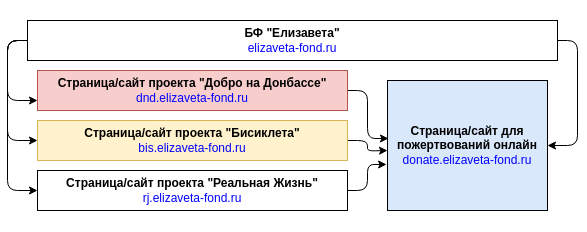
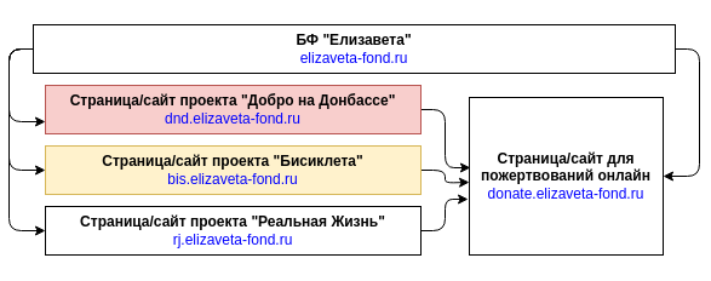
  <mxCell id="0" />
  <mxCell id="1" parent="0" />
  <mxCell id="2" style="edgeStyle=orthogonalEdgeStyle;curved=0;rounded=1;sketch=0;orthogonalLoop=1;jettySize=auto;html=1;exitX=0;exitY=0.5;exitDx=0;exitDy=0;entryX=0;entryY=0.75;entryDx=0;entryDy=0;" edge="1" parent="1" source="6" target="8"><mxGeometry relative="1" as="geometry" /></mxCell>
  <mxCell id="3" style="edgeStyle=orthogonalEdgeStyle;curved=0;rounded=1;sketch=0;orthogonalLoop=1;jettySize=auto;html=1;exitX=0;exitY=0.5;exitDx=0;exitDy=0;entryX=0;entryY=0.5;entryDx=0;entryDy=0;" edge="1" parent="1" source="6" target="10"><mxGeometry relative="1" as="geometry" /></mxCell>
  <mxCell id="4" style="edgeStyle=orthogonalEdgeStyle;curved=0;rounded=1;sketch=0;orthogonalLoop=1;jettySize=auto;html=1;exitX=0;exitY=0.5;exitDx=0;exitDy=0;entryX=0;entryY=0.5;entryDx=0;entryDy=0;" edge="1" parent="1" source="6" target="12"><mxGeometry relative="1" as="geometry" /></mxCell>
  <mxCell id="5" style="edgeStyle=orthogonalEdgeStyle;curved=0;rounded=1;sketch=0;orthogonalLoop=1;jettySize=auto;html=1;exitX=1;exitY=0.5;exitDx=0;exitDy=0;entryX=1;entryY=0.5;entryDx=0;entryDy=0;fontColor=#0000FF;" edge="1" parent="1" source="6" target="13"><mxGeometry relative="1" as="geometry" /></mxCell>
  <mxCell id="6" value="&lt;b&gt;БФ &quot;Елизавета&quot;&lt;/b&gt;&lt;br&gt;&lt;font color=&quot;#0000ff&quot;&gt;elizaveta-fond.ru&lt;/font&gt;" style="rounded=0;whiteSpace=wrap;html=1;" vertex="1" parent="1"><mxGeometry x="20" y="20" width="530" height="40" as="geometry" /></mxCell>
  <mxCell id="7" style="edgeStyle=orthogonalEdgeStyle;curved=0;rounded=1;sketch=0;orthogonalLoop=1;jettySize=auto;html=1;exitX=1;exitY=0.5;exitDx=0;exitDy=0;entryX=0.006;entryY=0.446;entryDx=0;entryDy=0;entryPerimeter=0;fontColor=#0000FF;" edge="1" parent="1" source="8" target="13"><mxGeometry relative="1" as="geometry" /></mxCell>
  <mxCell id="8" value="&lt;b&gt;Страница/сайт проекта &quot;Добро на Донбассе&quot;&lt;/b&gt;&lt;br&gt;&lt;font color=&quot;#0000ff&quot;&gt;dnd.elizaveta-fond.ru&lt;/font&gt;" style="rounded=0;whiteSpace=wrap;html=1;fillColor=#f8cecc;strokeColor=#b85450;" vertex="1" parent="1"><mxGeometry x="30" y="70" width="310" height="40" as="geometry" /></mxCell>
  <mxCell id="9" style="edgeStyle=orthogonalEdgeStyle;curved=0;rounded=1;sketch=0;orthogonalLoop=1;jettySize=auto;html=1;exitX=1;exitY=0.5;exitDx=0;exitDy=0;fontColor=#0000FF;" edge="1" parent="1" source="10"><mxGeometry relative="1" as="geometry"><mxPoint x="380" y="150" as="targetPoint" /></mxGeometry></mxCell>
  <mxCell id="10" value="&lt;b&gt;Страница/сайт проекта&lt;/b&gt;&lt;b&gt;&amp;nbsp;&quot;Бисиклета&quot;&lt;/b&gt;&lt;br&gt;&lt;font color=&quot;#0000ff&quot;&gt;bis.elizaveta-fond.ru&lt;/font&gt;" style="rounded=0;whiteSpace=wrap;html=1;fillColor=#fff2cc;strokeColor=#d6b656;" vertex="1" parent="1"><mxGeometry x="30" y="120" width="310" height="40" as="geometry" /></mxCell>
  <mxCell id="11" style="edgeStyle=orthogonalEdgeStyle;curved=0;rounded=1;sketch=0;orthogonalLoop=1;jettySize=auto;html=1;exitX=1;exitY=0.5;exitDx=0;exitDy=0;entryX=-0.006;entryY=0.646;entryDx=0;entryDy=0;entryPerimeter=0;fontColor=#0000FF;" edge="1" parent="1" source="12" target="13"><mxGeometry relative="1" as="geometry" /></mxCell>
  <mxCell id="12" value="&lt;b&gt;Страница/сайт проекта&lt;/b&gt;&lt;b&gt;&amp;nbsp;&quot;Реальная Жизнь&quot;&lt;/b&gt;&lt;br&gt;&lt;font color=&quot;#0000ff&quot;&gt;rj.elizaveta-fond.ru&lt;/font&gt;" style="rounded=0;whiteSpace=wrap;html=1;" vertex="1" parent="1"><mxGeometry x="30" y="170" width="310" height="40" as="geometry" /></mxCell>
- <mxCell id="13" value="&lt;b&gt;Страница/сайт для пожертвований онлайн&lt;/b&gt;&lt;br&gt;&lt;font color=&quot;#0000ff&quot;&gt;donate.elizaveta-fond.ru&lt;/font&gt;" style="rounded=0;whiteSpace=wrap;html=1;sketch=0;fillColor=#dae8fc;" vertex="1" parent="1"><mxGeometry x="380" y="80" width="160" height="130" as="geometry" /></mxCell>
+ <mxCell id="13" value="&lt;b&gt;Страница/сайт для пожертвований онлайн&lt;/b&gt;&lt;br&gt;&lt;font color=&quot;#0000ff&quot;&gt;donate.elizaveta-fond.ru&lt;/font&gt;" style="rounded=0;whiteSpace=wrap;html=1;sketch=0;" vertex="1" parent="1"><mxGeometry x="380" y="80" width="160" height="130" as="geometry" /></mxCell>
